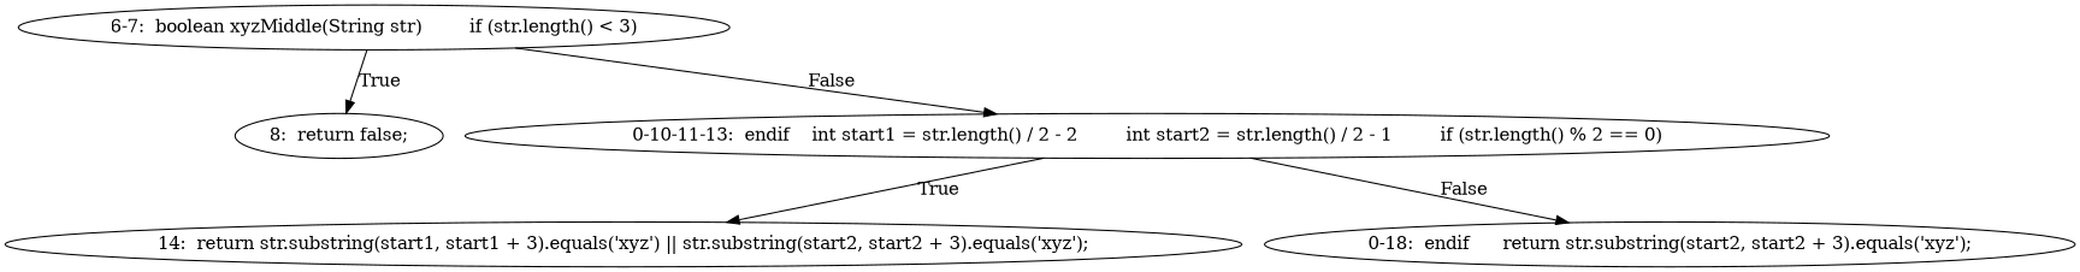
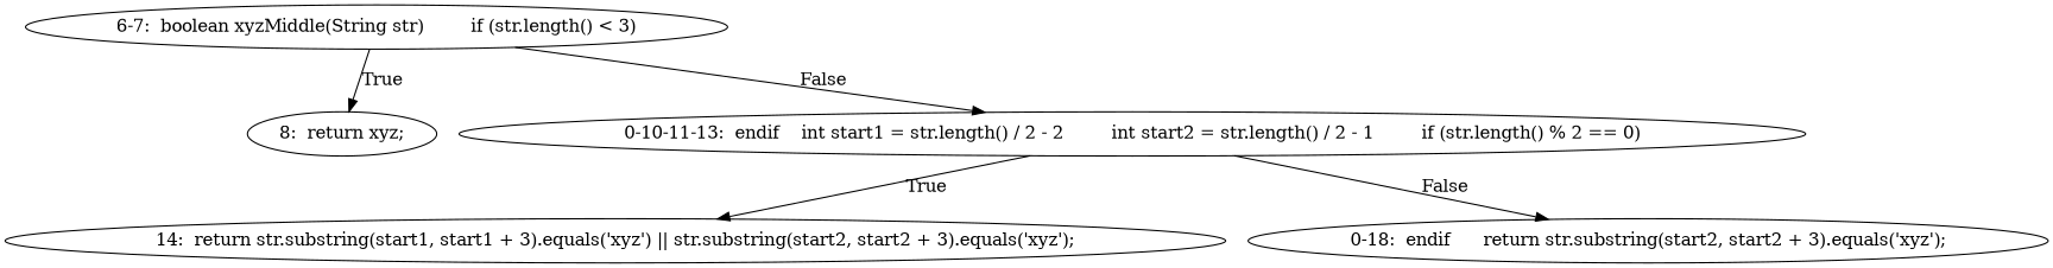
  digraph {
    n1 [label="6-7:  boolean xyzMiddle(String str)	if (str.length() < 3)"]
-   n2 [label="8:  return false;"]
+   n2 [label="8:  return xyz;"]
    n3 [label="0-10-11-13:  endif	int start1 = str.length() / 2 - 2	int start2 = str.length() / 2 - 1	if (str.length() % 2 == 0)"]
    n4 [label="14:  return str.substring(start1, start1 + 3).equals('xyz') || str.substring(start2, start2 + 3).equals('xyz');"]
    n5 [label="0-18:  endif	return str.substring(start2, start2 + 3).equals('xyz');"]
    n1 -> n2 [label=True]
    n1 -> n3 [label=False]
    n3 -> n4 [label=True]
    n3 -> n5 [label=False]
  }
